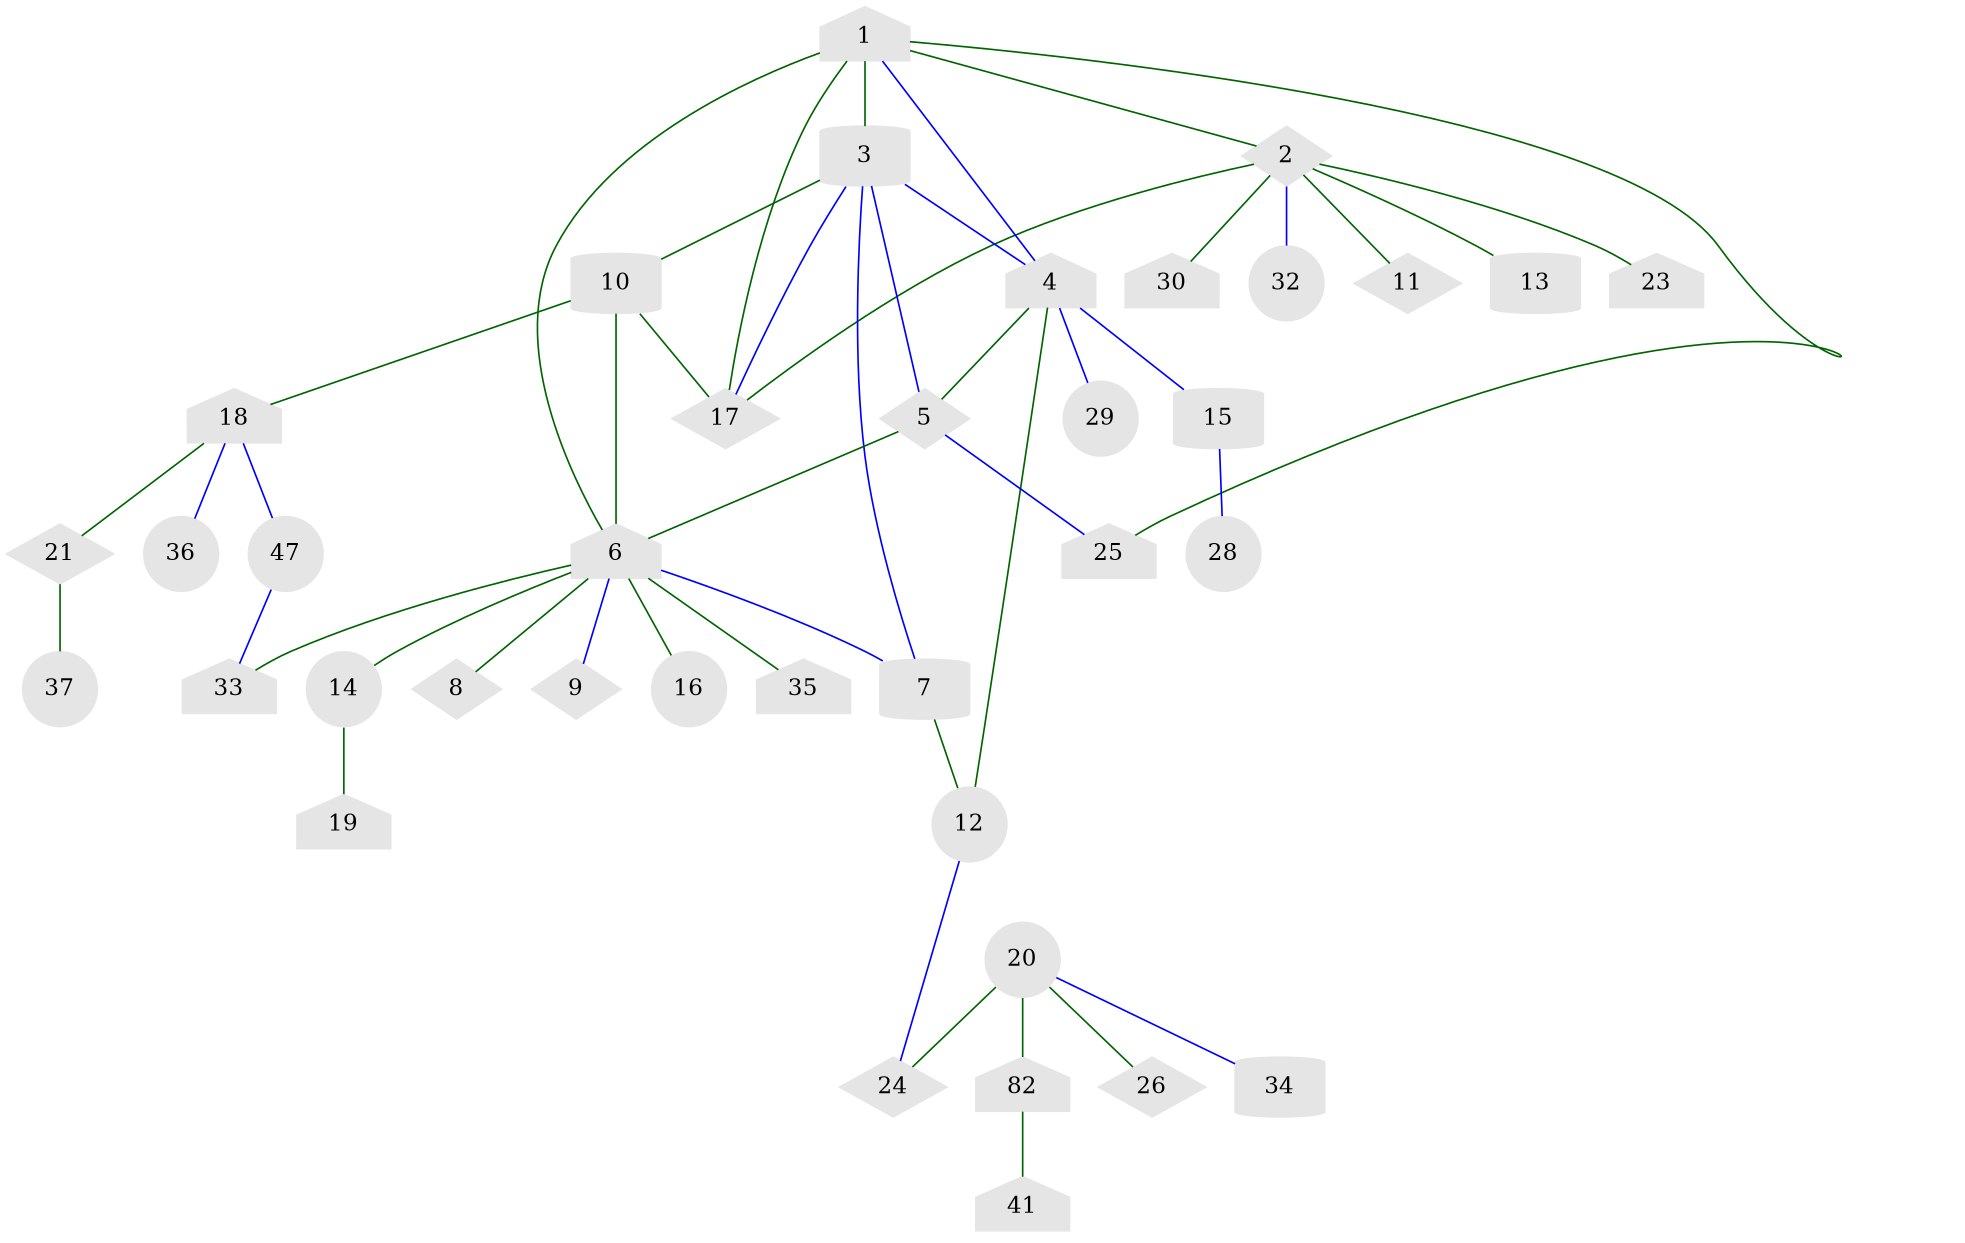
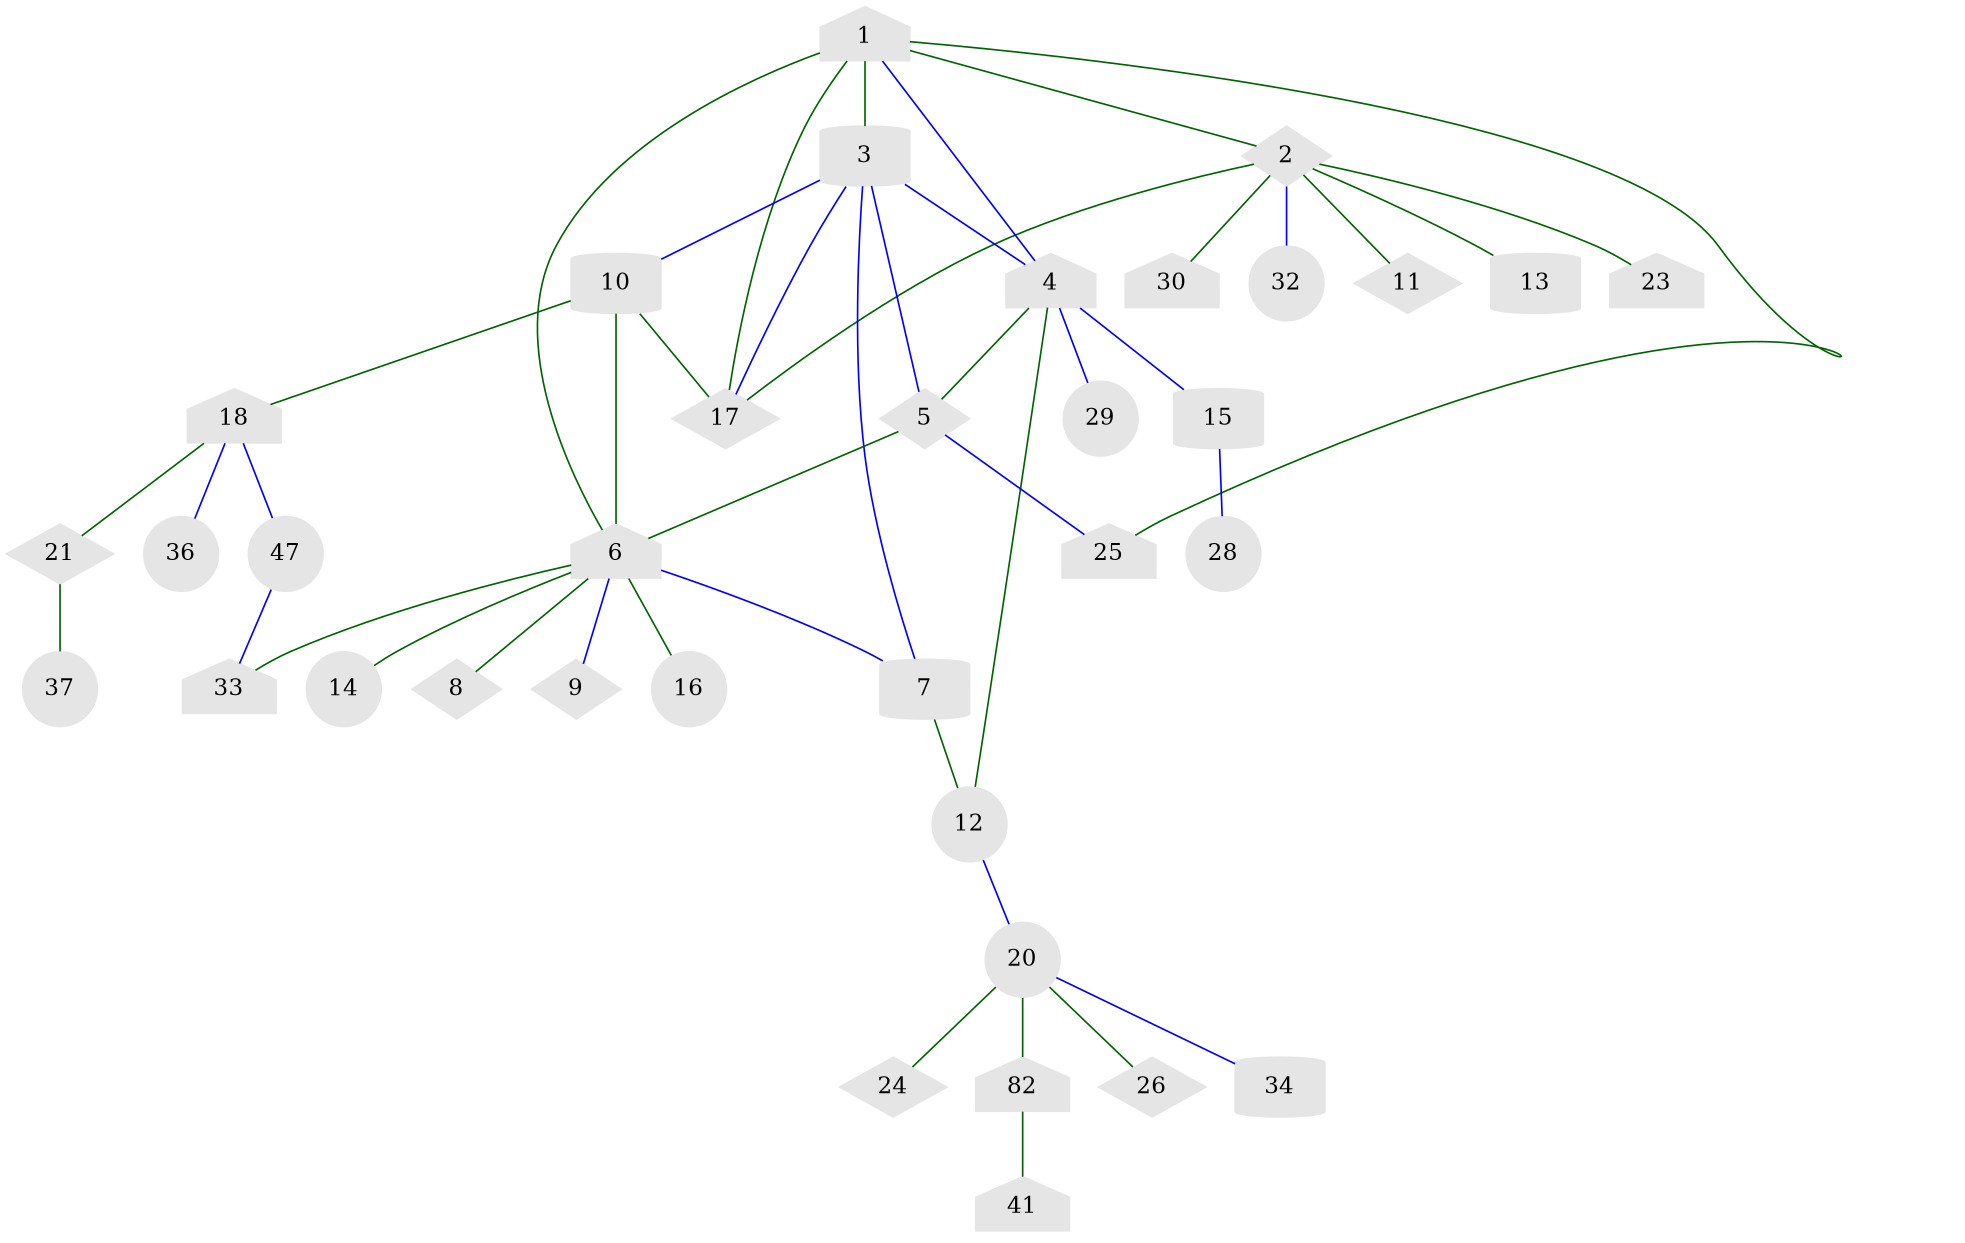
  graph {
    node [color=gray90 shape=house style=filled]
    edge [color=darkgreen weight=1.0]
    2 [shape=diamond]
    1
    3 [shape=cylinder]
    4
    6
    17 [shape=diamond]
    25
    11 [shape=diamond]
    13 [shape=cylinder]
    23
    30
    32 [shape=circle]
    5 [shape=diamond]
    7 [shape=cylinder]
    10 [shape=cylinder]
    12 [shape=circle]
    15 [shape=cylinder]
    29 [shape=circle]
    8 [shape=diamond]
    9 [shape=diamond]
    14 [shape=circle]
    16 [shape=circle]
    33
-   35
    18
    20 [shape=circle]
    28 [shape=circle]
-   19
    21 [shape=diamond]
    n30 [label=47 shape=circle]
    36 [shape=circle]
    n32 [label=82]
    24 [shape=diamond]
    26 [shape=diamond]
    34 [shape=cylinder]
    37 [shape=circle]
    n37 [label=41]
    2 -- 17
    2 -- 11
    2 -- 13
    2 -- 23
    2 -- 30
    2 -- 32 [color=blue]
    1 -- 2
    1 -- 3 [weight=2.0]
    1 -- 4 [color=blue]
    1 -- 6
    1 -- 17
    1 -- 25
    3 -- 4 [color=blue]
    3 -- 17 [color=blue]
    3 -- 5 [color=blue weight=2.0]
    3 -- 7 [color=blue weight=2.0]
-   3 -- 10
+   3 -- 10 [color=blue]
    4 -- 5
    4 -- 12
    4 -- 15 [color=blue]
    4 -- 29 [color=blue]
    6 -- 7 [color=blue]
    6 -- 8
    6 -- 9 [color=blue]
    6 -- 14
    6 -- 16
    6 -- 33
-   6 -- 35
    5 -- 6
    5 -- 25 [color=blue]
    7 -- 12
    10 -- 6 [weight=2.0]
    10 -- 17
    10 -- 18
-   12 -- 24 [color=blue]
+   12 -- 20 [color=blue]
    15 -- 28 [color=blue]
-   14 -- 19
    18 -- 21
    18 -- n30 [color=blue]
    18 -- 36 [color=blue]
    20 -- n32
    20 -- 24
    20 -- 26
    20 -- 34 [color=blue]
    21 -- 37
    n30 -- 33 [color=blue]
    n32 -- n37
  }
